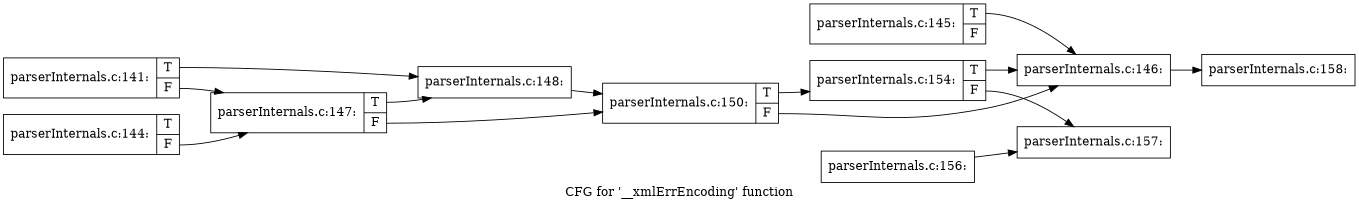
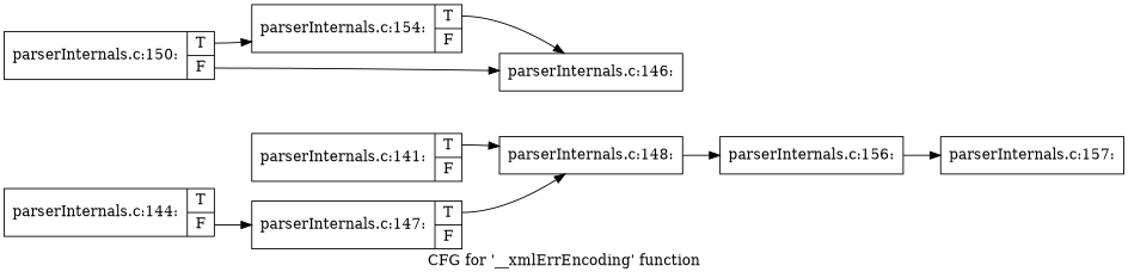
  digraph {
    label="CFG for '__xmlErrEncoding' function"
    rankdir=LR
    node [shape=record]
    edge [tailport=s0]
    n1 [label="{parserInternals.c:141:|{<s0>T|<s1>F}}"]
    n2 [label="{parserInternals.c:147:|{<s0>T|<s1>F}}"]
    n3 [label="{parserInternals.c:148:}"]
    n4 [label="{parserInternals.c:144:|{<s0>T|<s1>F}}"]
    n5 [label="{parserInternals.c:150:|{<s0>T|<s1>F}}"]
-   n6 [label="{parserInternals.c:145:|{<s0>T|<s1>F}}"]
    n7 [label="{parserInternals.c:146:}"]
    n8 [label="{parserInternals.c:154:|{<s0>T|<s1>F}}"]
-   n9 [label="{parserInternals.c:158:}"]
    n10 [label="{parserInternals.c:157:}"]
    n11 [label="{parserInternals.c:156:}"]
-   n1 -> n2 [tailport=s1]
    n1 -> n3
    n2 -> n3
-   n2 -> n5 [tailport=s1]
-   n3 -> n5
+   n3 -> n11
    n4 -> n2 [tailport=s1]
    n5 -> n7 [tailport=s1]
    n5 -> n8
-   n6 -> n7
-   n7 -> n9
    n8 -> n7
-   n8 -> n10 [tailport=s1]
    n11 -> n10
  }
